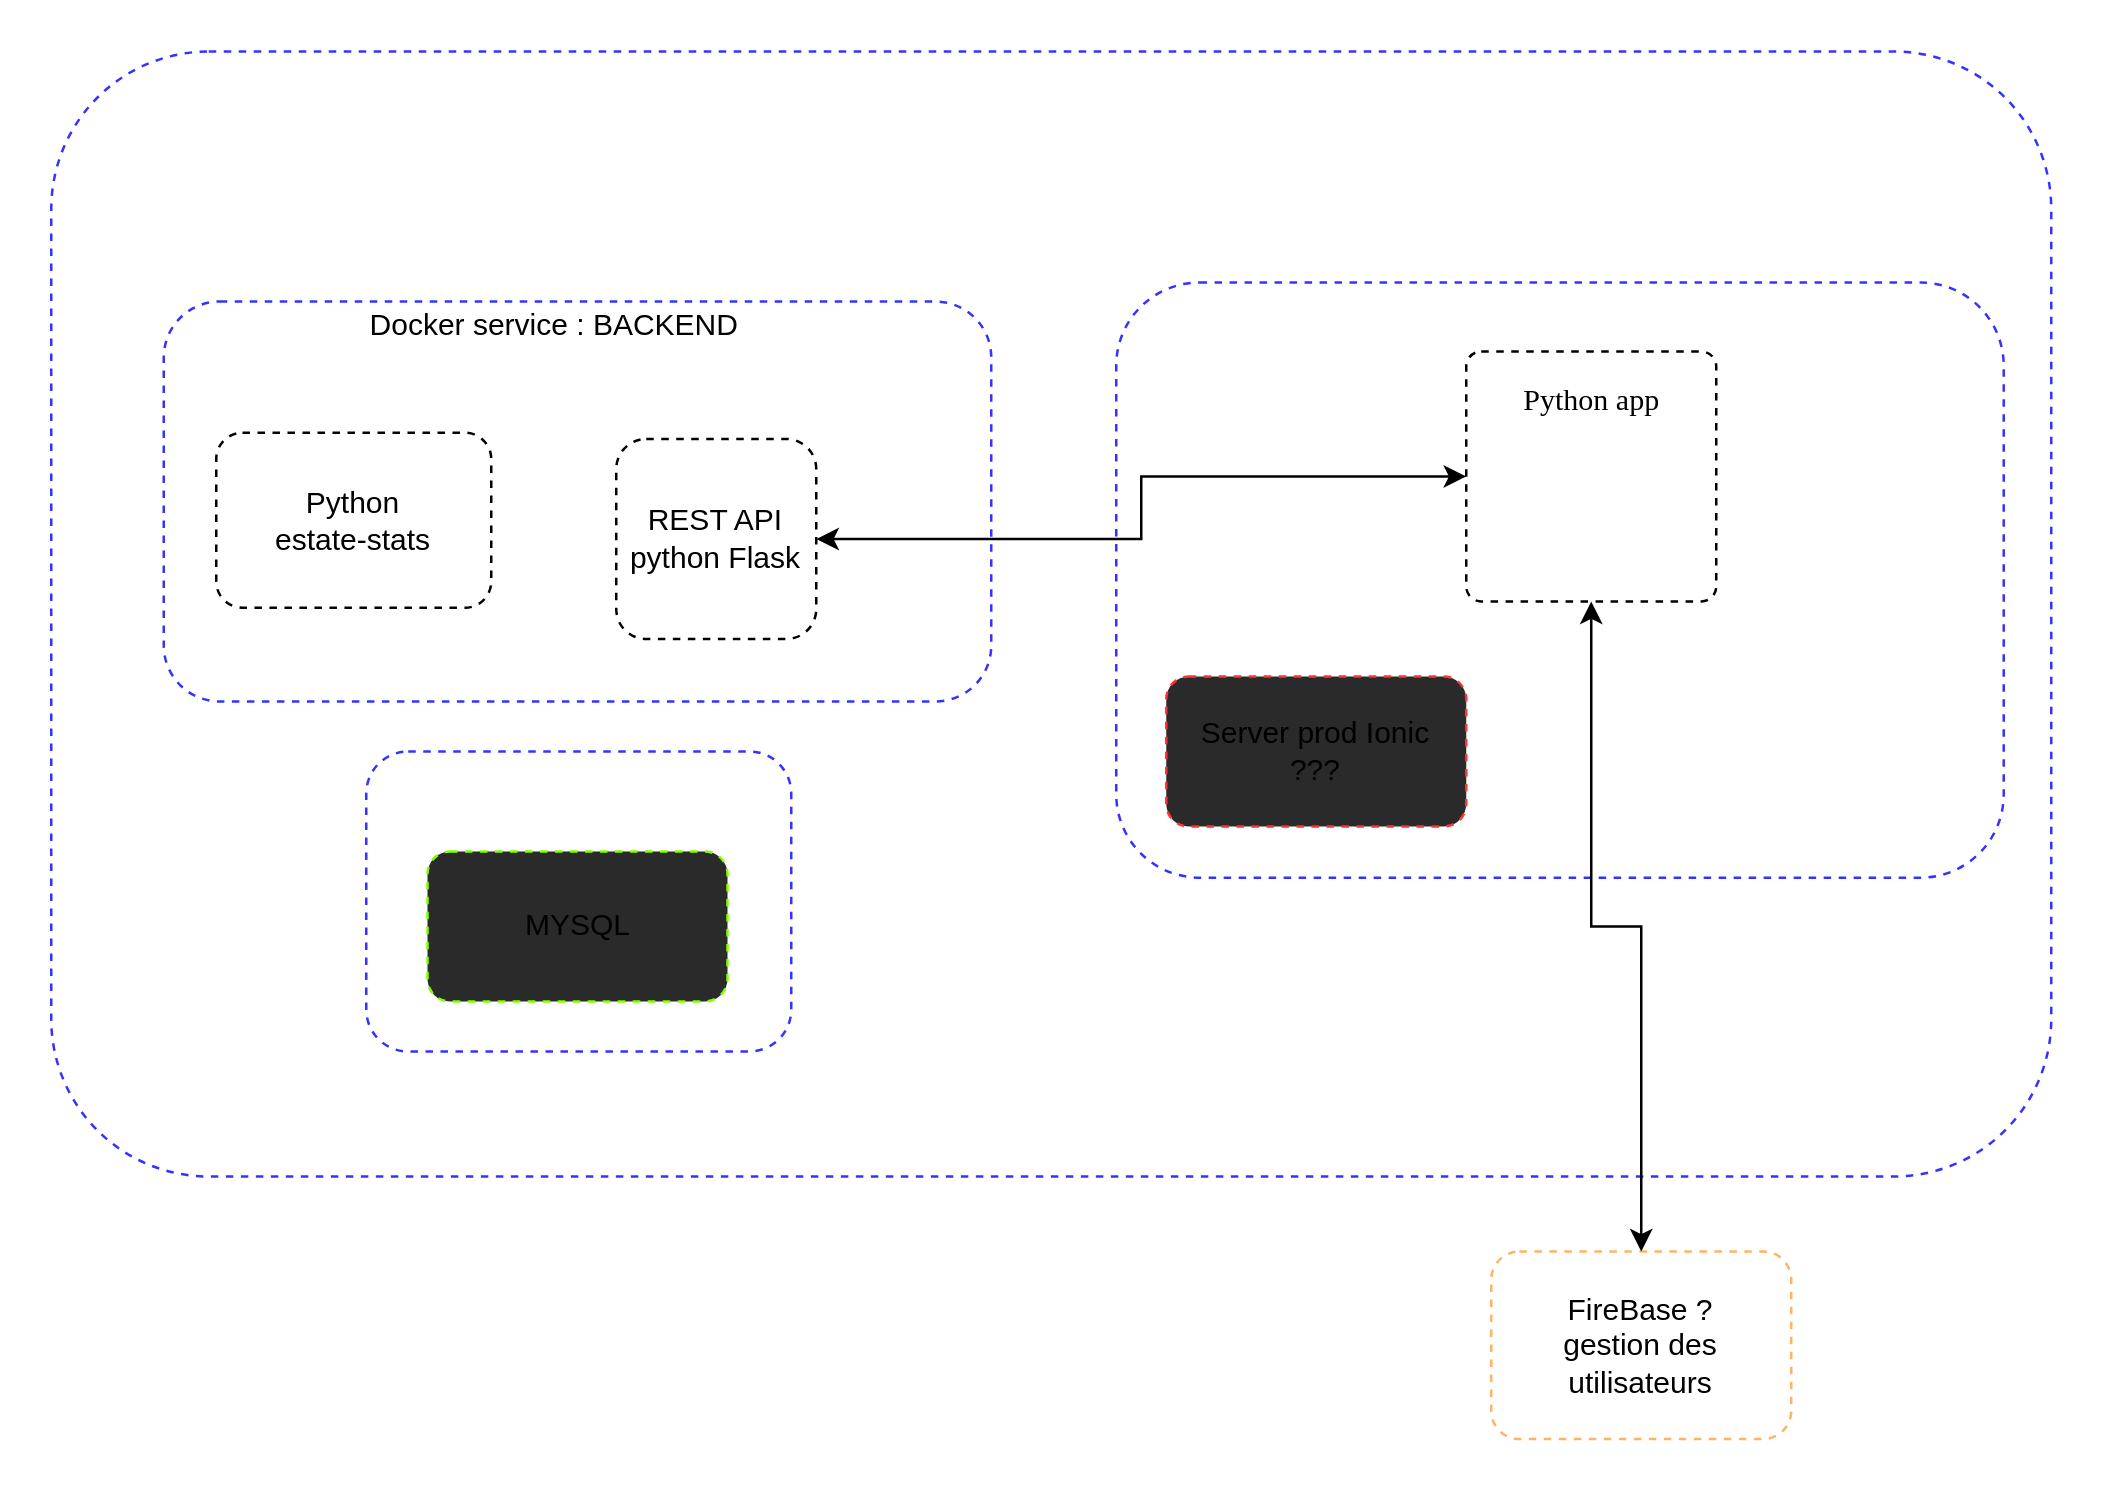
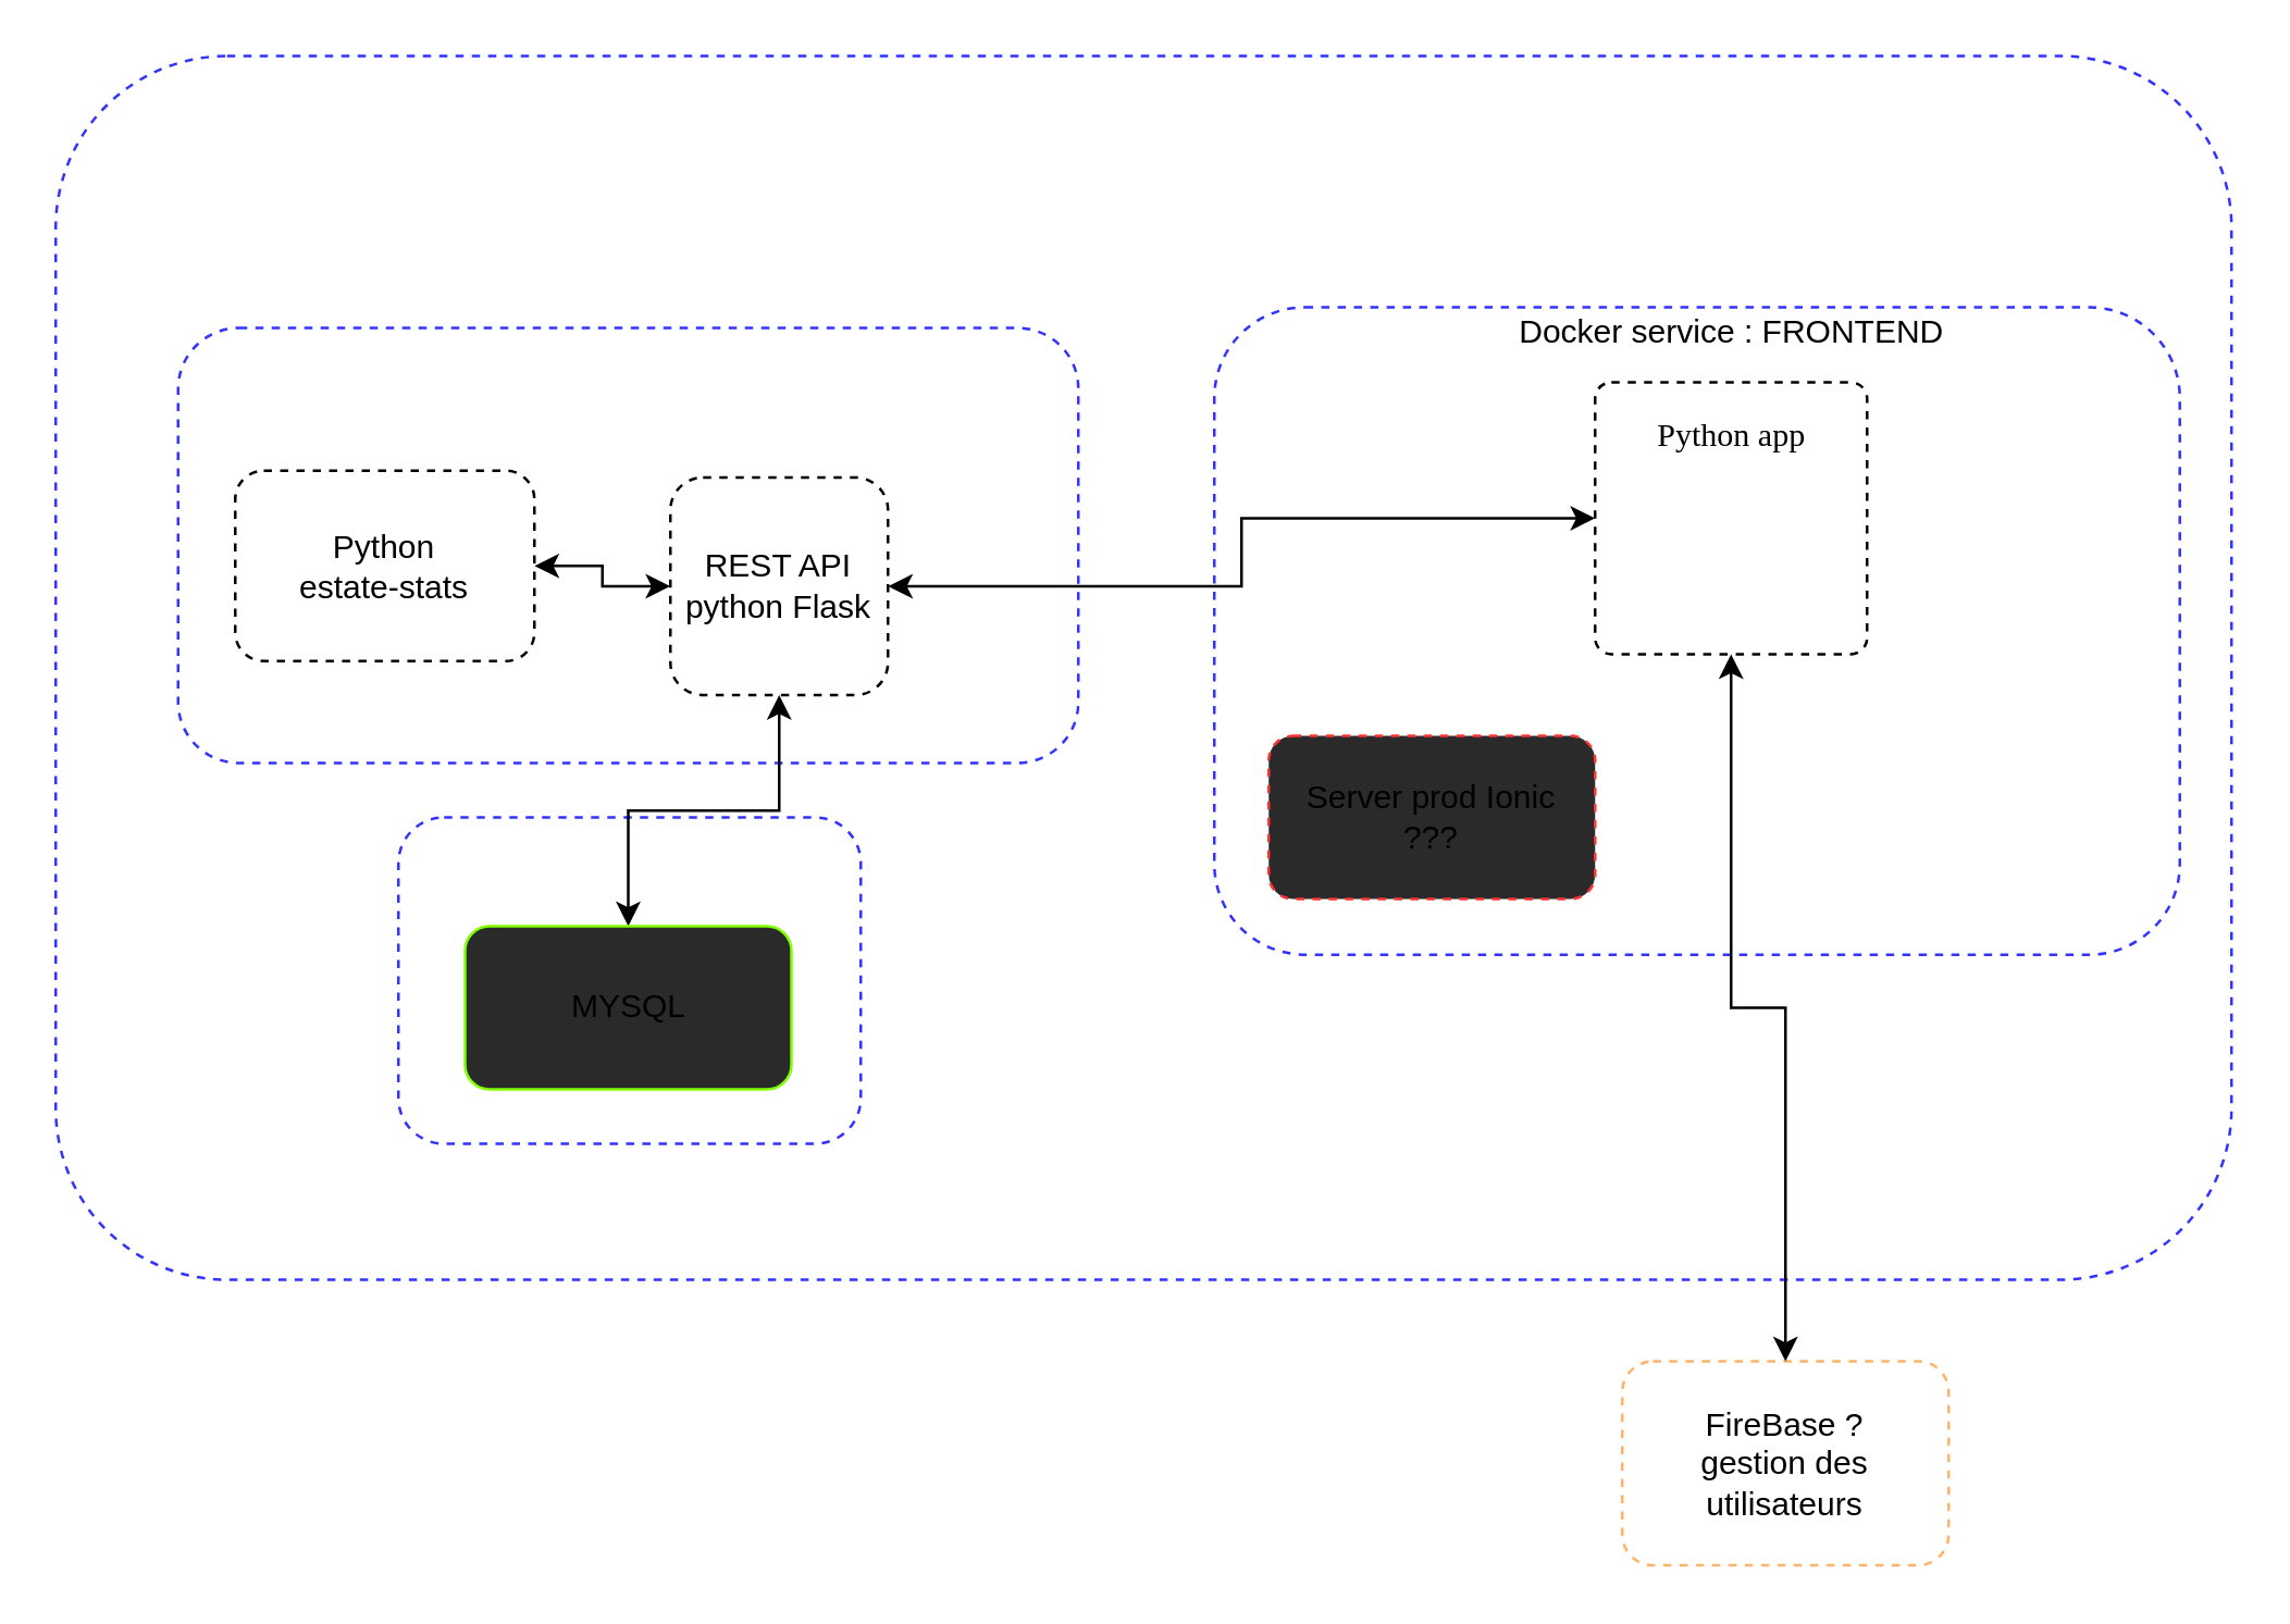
  <mxCell id="0" />
  <mxCell id="1" parent="0" />
  <mxCell id="2" value="" style="whiteSpace=wrap;html=1;dashed=1;rounded=1;glass=0;arcSize=14;fillColor=none;strokeColor=#3333FF;" vertex="1" parent="1"><mxGeometry x="146" y="300" width="170" height="120" as="geometry" /></mxCell>
  <mxCell id="3" value="" style="whiteSpace=wrap;html=1;dashed=1;rounded=1;glass=0;arcSize=14;fillColor=none;strokeColor=#3333FF;" vertex="1" parent="1"><mxGeometry x="20" y="20" width="800" height="450" as="geometry" /></mxCell>
  <mxCell id="4" value="" style="whiteSpace=wrap;html=1;dashed=1;rounded=1;glass=0;arcSize=14;fillColor=none;strokeColor=#3333FF;" vertex="1" parent="1"><mxGeometry x="65" y="120" width="331" height="160" as="geometry" /></mxCell>
- <mxCell id="5" value="Docker service : BACKEND" style="text;html=1;resizable=0;autosize=1;align=center;verticalAlign=middle;points=[];fillColor=none;strokeColor=none;rounded=0;glass=0;dashed=1;" vertex="1" parent="1"><mxGeometry x="141" y="120" width="160" height="20" as="geometry" /></mxCell>
  <mxCell id="6" value="REST API&lt;br&gt;python Flask" style="whiteSpace=wrap;html=1;rounded=1;glass=0;dashed=1;" vertex="1" parent="1"><mxGeometry x="246" y="175" width="80" height="80" as="geometry" /></mxCell>
  <mxCell id="7" value="FireBase ?&lt;br&gt;gestion des utilisateurs" style="whiteSpace=wrap;html=1;rounded=1;glass=0;dashed=1;gradientColor=none;strokeColor=#FFB366;" vertex="1" parent="1"><mxGeometry x="596" y="500" width="120" height="75" as="geometry" /></mxCell>
  <mxCell id="8" value="" style="group;" parent="1" vertex="1" connectable="0"><mxGeometry x="526" y="160" width="275" height="200" as="geometry" /></mxCell>
  <mxCell id="9" value="" style="group" vertex="1" connectable="0" parent="8"><mxGeometry x="-80" y="-47.62" width="354.99" height="238.096" as="geometry" /></mxCell>
  <mxCell id="10" value="" style="whiteSpace=wrap;html=1;dashed=1;rounded=1;glass=0;arcSize=14;fillColor=none;strokeColor=#3333FF;" vertex="1" parent="9"><mxGeometry y="0.001" width="354.99" height="238.095" as="geometry" /></mxCell>
+ <mxCell id="11" value="Docker service : FRONTEND" style="text;html=1;resizable=0;autosize=1;align=center;verticalAlign=middle;points=[];fillColor=none;strokeColor=none;rounded=0;glass=0;dashed=1;" vertex="1" parent="9"><mxGeometry x="105" width="170" height="20" as="geometry" /></mxCell>
  <mxCell id="12" style="edgeStyle=orthogonalEdgeStyle;rounded=0;orthogonalLoop=1;jettySize=auto;html=1;exitX=0.5;exitY=1;exitDx=0;exitDy=0;startArrow=classic;startFill=1;" edge="1" parent="9" source="10" target="10"><mxGeometry relative="1" as="geometry" /></mxCell>
  <mxCell id="13" value="" style="whiteSpace=wrap;html=1;dashed=1;fillColor=none;align=left;rounded=1;horizontal=1;arcSize=6;shadow=0;sketch=0;" parent="9" vertex="1"><mxGeometry x="140" y="27.62" width="100" height="100" as="geometry" /></mxCell>
  <mxCell id="14" style="edgeStyle=orthogonalEdgeStyle;rounded=0;orthogonalLoop=1;jettySize=auto;html=1;exitX=0.5;exitY=1;exitDx=0;exitDy=0;startArrow=classic;startFill=1;" edge="1" parent="9" source="13" target="13"><mxGeometry relative="1" as="geometry" /></mxCell>
  <mxCell id="15" value="" style="shape=image;imageAspect=0;aspect=fixed;verticalLabelPosition=bottom;verticalAlign=top;rounded=1;shadow=0;dashed=1;sketch=0;fillColor=none;image=https://cdn4.iconfinder.com/data/icons/ionicons/512/icon-ionic-512.png;" parent="9" vertex="1"><mxGeometry x="167.27" y="67.619" width="45.463" height="45.463" as="geometry" /></mxCell>
  <mxCell id="16" value="&lt;font face=&quot;Lucida Console&quot;&gt;Python app&lt;/font&gt;" style="text;html=1;resizable=0;autosize=1;align=center;verticalAlign=middle;points=[];fillColor=none;strokeColor=none;rounded=0;shadow=0;dashed=1;sketch=0;" parent="9" vertex="1"><mxGeometry x="150" y="37.624" width="80" height="20" as="geometry" /></mxCell>
  <mxCell id="17" value="Server prod Ionic &lt;br&gt;???" style="whiteSpace=wrap;html=1;rounded=1;glass=0;dashed=1;fillColor=#2a2a2a;gradientColor=none;strokeColor=#FF3333;" vertex="1" parent="9"><mxGeometry x="20" y="157.62" width="120" height="60" as="geometry" /></mxCell>
+ <mxCell id="18" style="edgeStyle=orthogonalEdgeStyle;rounded=0;orthogonalLoop=1;jettySize=auto;html=1;entryX=0;entryY=0.5;entryDx=0;entryDy=0;startArrow=classic;startFill=1;" edge="1" parent="1" source="19" target="6"><mxGeometry relative="1" as="geometry" /></mxCell>
  <mxCell id="19" value="Python&lt;br&gt;estate-stats" style="whiteSpace=wrap;html=1;rounded=1;glass=0;dashed=1;" vertex="1" parent="1"><mxGeometry x="86" y="172.5" width="110" height="70" as="geometry" /></mxCell>
- <mxCell id="21" value="MYSQL" style="whiteSpace=wrap;html=1;rounded=1;glass=0;dashed=1;fillColor=#2a2a2a;gradientColor=none;strokeColor=#80FF00;" vertex="1" parent="1"><mxGeometry x="170.5" y="340" width="120" height="60" as="geometry" /></mxCell>
+ <mxCell id="20" style="edgeStyle=orthogonalEdgeStyle;rounded=0;orthogonalLoop=1;jettySize=auto;html=1;startArrow=classic;startFill=1;" edge="1" parent="1" source="21" target="6"><mxGeometry relative="1" as="geometry" /></mxCell>
+ <mxCell id="21" value="MYSQL" style="whiteSpace=wrap;html=1;rounded=1;glass=0;dashed=0;fillColor=#2a2a2a;gradientColor=none;strokeColor=#80FF00;" vertex="1" parent="1"><mxGeometry x="170.5" y="340" width="120" height="60" as="geometry" /></mxCell>
  <mxCell id="22" style="edgeStyle=orthogonalEdgeStyle;rounded=0;orthogonalLoop=1;jettySize=auto;html=1;exitX=0.5;exitY=1;exitDx=0;exitDy=0;startArrow=classic;startFill=1;" edge="1" parent="1" source="4" target="4"><mxGeometry relative="1" as="geometry" /></mxCell>
  <mxCell id="23" style="edgeStyle=orthogonalEdgeStyle;rounded=0;orthogonalLoop=1;jettySize=auto;html=1;exitX=0.5;exitY=1;exitDx=0;exitDy=0;startArrow=classic;startFill=1;" edge="1" parent="1" source="2" target="2"><mxGeometry relative="1" as="geometry" /></mxCell>
  <mxCell id="24" style="edgeStyle=orthogonalEdgeStyle;rounded=0;orthogonalLoop=1;jettySize=auto;html=1;entryX=1;entryY=0.5;entryDx=0;entryDy=0;startArrow=classic;startFill=1;" edge="1" parent="1" source="13" target="6"><mxGeometry relative="1" as="geometry" /></mxCell>
  <mxCell id="25" style="edgeStyle=orthogonalEdgeStyle;rounded=0;orthogonalLoop=1;jettySize=auto;html=1;entryX=0.5;entryY=0;entryDx=0;entryDy=0;startArrow=classic;startFill=1;" edge="1" parent="1" source="13" target="7"><mxGeometry relative="1" as="geometry" /></mxCell>
